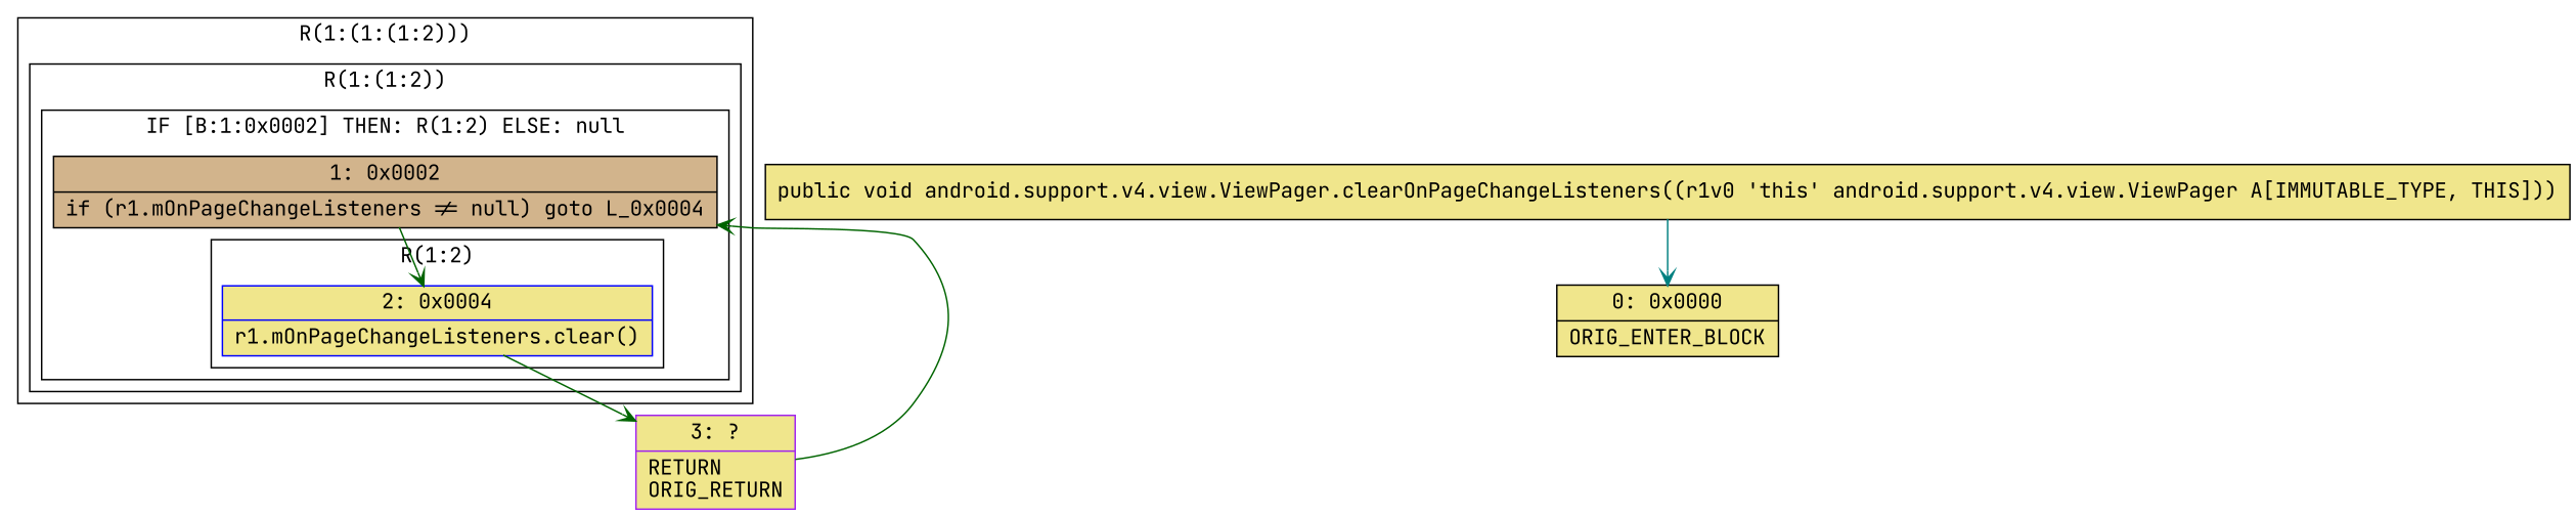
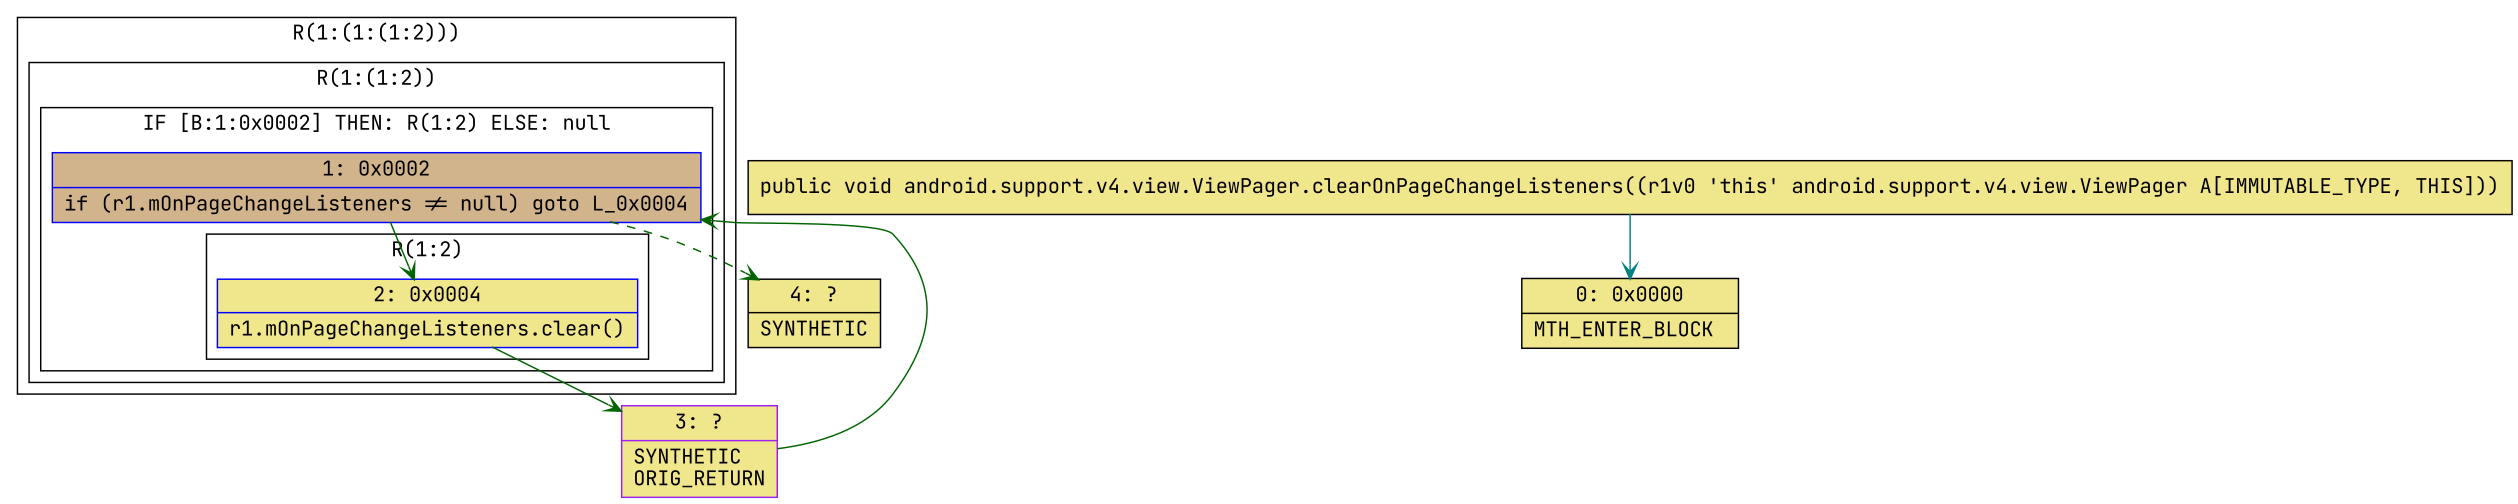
  digraph {
    fontname="JetBrains Mono"
    node [color=black fillcolor=khaki fontname="JetBrains Mono" shape=record style=filled]
    edge [arrowhead=vee color=darkgreen fontname="JetBrains Mono"]
    n1 [color=blue label="{2\:\ 0x0004|r1.mOnPageChangeListeners.clear()\l}"]
-   n2 [fillcolor=tan label="{1\:\ 0x0002|if (r1.mOnPageChangeListeners != null) goto L_0x0004\l}"]
-   n3 [color=purple label="{3\:\ ?|RETURN\lORIG_RETURN\l}"]
-   n5 [label="{0\:\ 0x0000|ORIG_ENTER_BLOCK\l}"]
+   n2 [color=blue fillcolor=tan label="{1\:\ 0x0002|if (r1.mOnPageChangeListeners != null) goto L_0x0004\l}"]
+   n3 [color=purple label="{3\:\ ?|SYNTHETIC\lORIG_RETURN\l}"]
+   n4 [label="{4\:\ ?|SYNTHETIC\l}"]
+   n5 [label="{0\:\ 0x0000|MTH_ENTER_BLOCK\l}"]
    n6 [label="{public void android.support.v4.view.ViewPager.clearOnPageChangeListeners((r1v0 'this' android.support.v4.view.ViewPager A[IMMUTABLE_TYPE, THIS])) }"]
    subgraph cluster_1 {
      label="R(1:(1:(1:2)))"
      subgraph cluster_2 {
        label="R(1:(1:2))"
        subgraph cluster_3 {
          label="IF [B:1:0x0002] THEN: R(1:2) ELSE: null"
          n2
          subgraph cluster_4 {
            label="R(1:2)"
            n1
          }
        }
      }
    }
    n1 -> n3
    n2 -> n1
+   n2 -> n4 [style=dashed]
    n3 -> n2
    n6 -> n5 [color=teal]
  }
